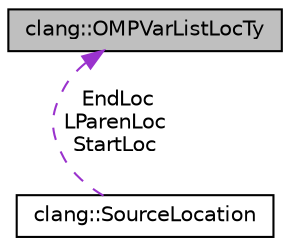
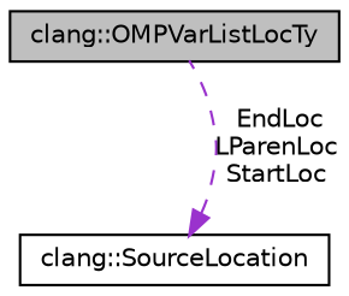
  digraph {
    node [color=black fontname=Helvetica fontsize=10 shape=record]
    n1 [fillcolor=grey75 fontcolor=black height=0.2 label="clang::OMPVarListLocTy" style=filled width=0.4]
    n2 [height=0.2 label="clang::SourceLocation" width=0.4]
-   n1 -> n2 [color=darkorchid3 dir=back fontname=Helvetica fontsize=10 label=" EndLoc\nLParenLoc\nStartLoc" labelfontname=Helvetica labelfontsize=10 style=dashed]
+   n2 -> n1 [color=darkorchid3 dir=back fontname=Helvetica fontsize=10 label=" EndLoc\nLParenLoc\nStartLoc" labelfontname=Helvetica labelfontsize=10 style=dashed]
  }
